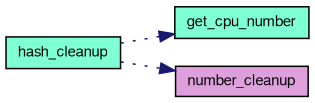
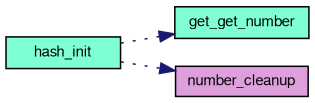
  digraph {
    rankdir=LR
    node [color=black fillcolor=aquamarine fontname=FreeSans fontsize=10 shape=record style=filled]
    edge [color=midnightblue fontname=FreeSans fontsize=10 labelfontname=FreeSans labelfontsize=10 style=dotted]
-   n1 [fontcolor=black height=0.2 label=hash_cleanup width=0.4]
-   n2 [height=0.2 label=get_cpu_number width=0.4]
+   n1 [fontcolor=black height=0.2 label=hash_init width=0.4]
+   n2 [height=0.2 label=get_get_number width=0.4]
    n3 [fillcolor=plum height=0.2 label=number_cleanup width=0.4]
    n1 -> n2
    n1 -> n3
  }
